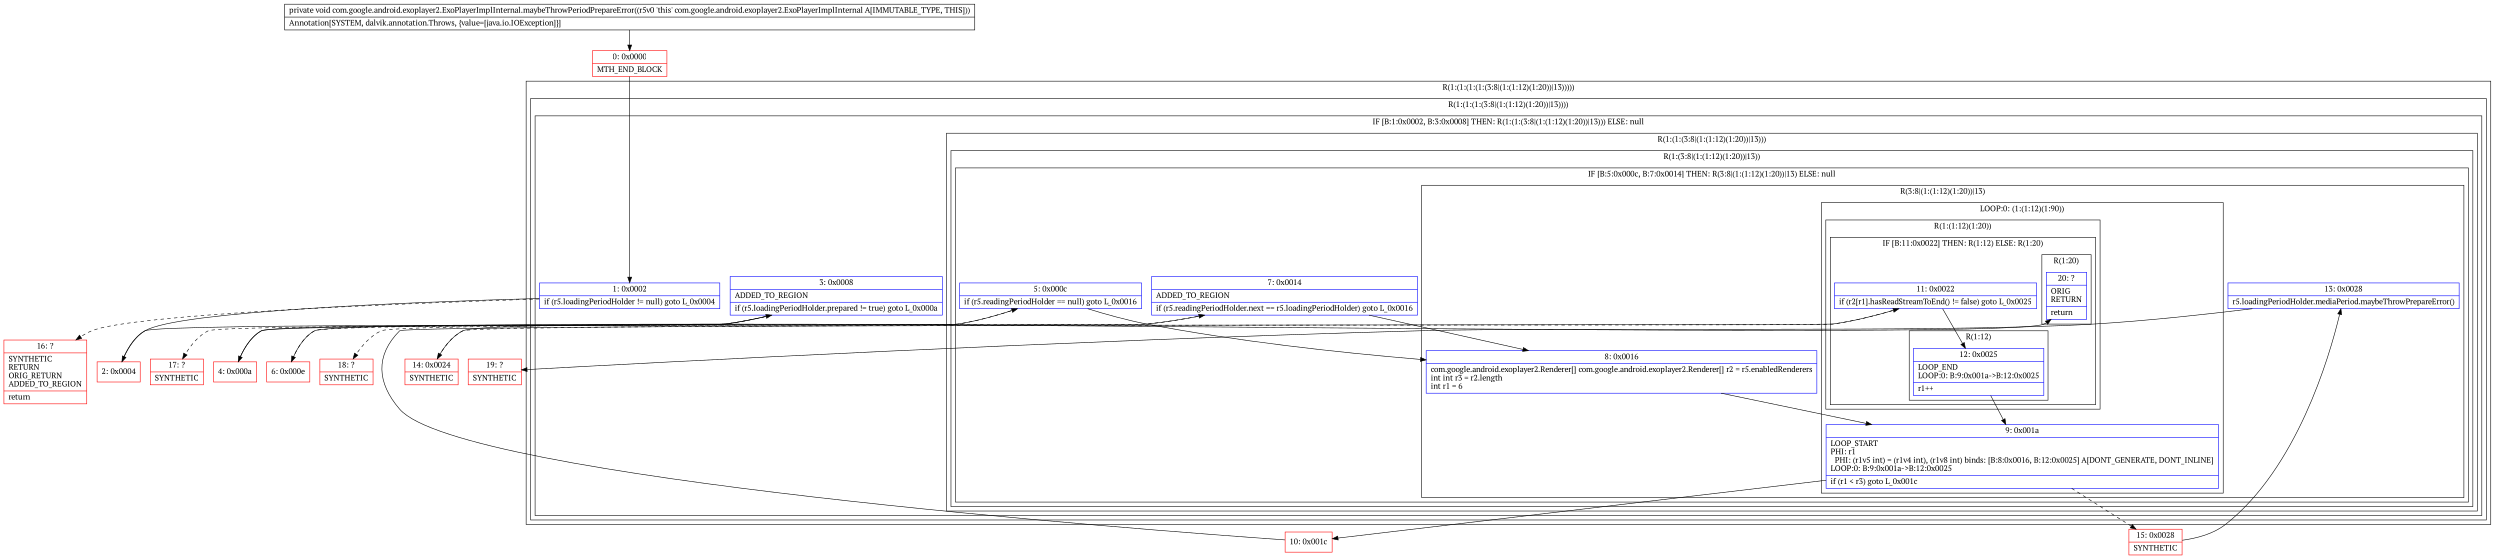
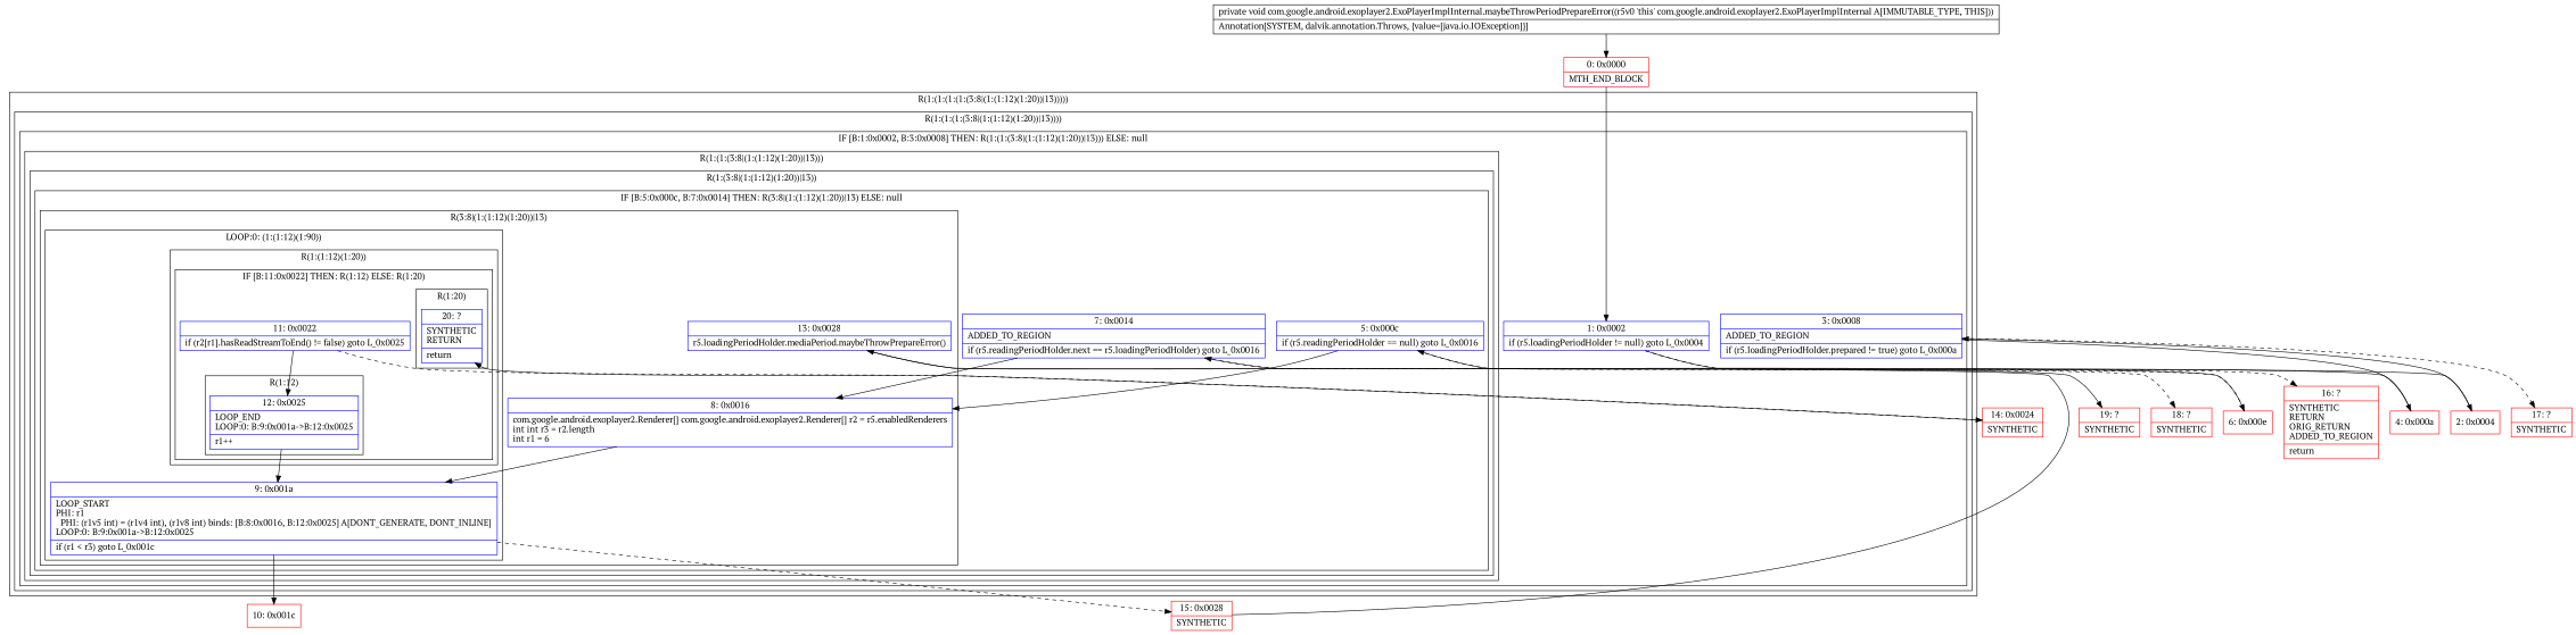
  digraph {
    fontname="PT Serif"
    node [color=red fontname="PT Serif" shape=record]
    edge [fontname="PT Serif"]
    n1 [color=blue label="{12\:\ 0x0025|LOOP_END\lLOOP:0: B:9:0x001a\-\>B:12:0x0025\l|r1++\l}"]
-   n2 [color=blue label="{20\:\ ?|ORIG\lRETURN\l|return\l}"]
+   n2 [color=blue label="{20\:\ ?|SYNTHETIC\lRETURN\l|return\l}"]
    n3 [color=blue label="{11\:\ 0x0022|if (r2[r1].hasReadStreamToEnd() != false) goto L_0x0025\l}"]
    n4 [color=blue label="{9\:\ 0x001a|LOOP_START\lPHI: r1 \l  PHI: (r1v5 int) = (r1v4 int), (r1v8 int) binds: [B:8:0x0016, B:12:0x0025] A[DONT_GENERATE, DONT_INLINE]\lLOOP:0: B:9:0x001a\-\>B:12:0x0025\l|if (r1 \< r3) goto L_0x001c\l}"]
    n5 [color=blue label="{8\:\ 0x0016|com.google.android.exoplayer2.Renderer[] com.google.android.exoplayer2.Renderer[] r2 = r5.enabledRenderers\lint int r3 = r2.length\lint r1 = 6\l}"]
    n6 [color=blue label="{13\:\ 0x0028|r5.loadingPeriodHolder.mediaPeriod.maybeThrowPrepareError()\l}"]
    n7 [color=blue label="{5\:\ 0x000c|if (r5.readingPeriodHolder == null) goto L_0x0016\l}"]
    n8 [color=blue label="{7\:\ 0x0014|ADDED_TO_REGION\l|if (r5.readingPeriodHolder.next == r5.loadingPeriodHolder) goto L_0x0016\l}"]
    n9 [color=blue label="{1\:\ 0x0002|if (r5.loadingPeriodHolder != null) goto L_0x0004\l}"]
    n10 [color=blue label="{3\:\ 0x0008|ADDED_TO_REGION\l|if (r5.loadingPeriodHolder.prepared != true) goto L_0x000a\l}"]
    n11 [label="{14\:\ 0x0024|SYNTHETIC\l}"]
    n12 [label="{10\:\ 0x001c}"]
    n13 [label="{15\:\ 0x0028|SYNTHETIC\l}"]
    n14 [label="{19\:\ ?|SYNTHETIC\l}"]
    n15 [label="{6\:\ 0x000e}"]
    n16 [label="{18\:\ ?|SYNTHETIC\l}"]
    n17 [label="{2\:\ 0x0004}"]
    n18 [label="{16\:\ ?|SYNTHETIC\lRETURN\lORIG_RETURN\lADDED_TO_REGION\l|return\l}"]
    n19 [label="{4\:\ 0x000a}"]
    n20 [label="{17\:\ ?|SYNTHETIC\l}"]
    n21 [label="{0\:\ 0x0000|MTH_END_BLOCK\l}"]
    n22 [label="{private void com.google.android.exoplayer2.ExoPlayerImplInternal.maybeThrowPeriodPrepareError((r5v0 'this' com.google.android.exoplayer2.ExoPlayerImplInternal A[IMMUTABLE_TYPE, THIS]))  | Annotation[SYSTEM, dalvik.annotation.Throws, \{value=[java.io.IOException]\}]\l}" color=""]
    subgraph cluster_1 {
      label="R(1:(1:(1:(1:(3:8|(1:(1:12)(1:20))|13)))))"
      subgraph cluster_2 {
        label="R(1:(1:(1:(3:8|(1:(1:12)(1:20))|13))))"
        subgraph cluster_3 {
          label="IF [B:1:0x0002, B:3:0x0008] THEN: R(1:(1:(3:8|(1:(1:12)(1:20))|13))) ELSE: null"
          n9
          n10
          subgraph cluster_4 {
            label="R(1:(1:(3:8|(1:(1:12)(1:20))|13)))"
            subgraph cluster_5 {
              label="R(1:(3:8|(1:(1:12)(1:20))|13))"
              subgraph cluster_6 {
                label="IF [B:5:0x000c, B:7:0x0014] THEN: R(3:8|(1:(1:12)(1:20))|13) ELSE: null"
                n7
                n8
                subgraph cluster_7 {
                  label="R(3:8|(1:(1:12)(1:20))|13)"
                  n5
                  n6
                  subgraph cluster_8 {
                    label="LOOP:0: (1:(1:12)(1:90))"
                    n4
                    subgraph cluster_9 {
                      label="R(1:(1:12)(1:20))"
                      subgraph cluster_10 {
                        label="IF [B:11:0x0022] THEN: R(1:12) ELSE: R(1:20)"
                        n3
                        subgraph cluster_11 {
                          label="R(1:12)"
                          n1
                        }
                        subgraph cluster_12 {
                          label="R(1:20)"
                          n2
                        }
                      }
                    }
                  }
                }
              }
            }
          }
        }
      }
    }
    n1 -> n4
    n3 -> n1
    n3 -> n11 [style=dashed]
    n4 -> n12
    n4 -> n13 [style=dashed]
    n5 -> n4
    n6 -> n14
    n7 -> n5
    n7 -> n15 [style=dashed]
    n8 -> n5
    n8 -> n16 [style=dashed]
    n9 -> n17
    n9 -> n18 [style=dashed]
    n10 -> n19
    n10 -> n20 [style=dashed]
    n11 -> n2
-   n12 -> n3
    n13 -> n6
    n15 -> n8
    n17 -> n10
    n19 -> n7
    n21 -> n9
    n22 -> n21
  }
